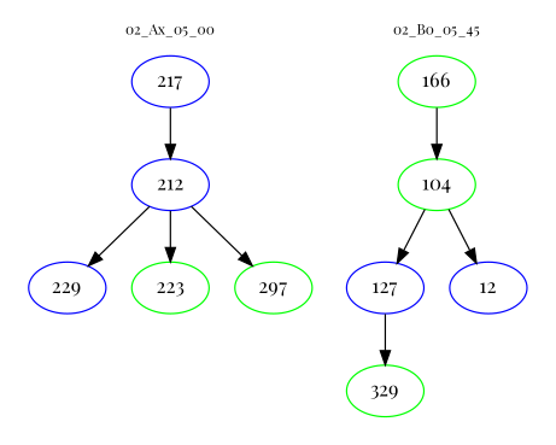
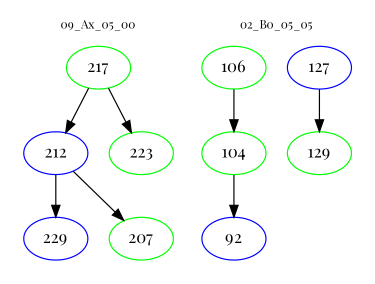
  digraph {
    fontname="Playfair Display"
    node [color=blue fontname="Playfair Display"]
    edge [color=black fontname="Playfair Display"]
-   n1 [label=217]
+   n1 [color=green label=217]
    n2 [label=212]
    n3 [label=229]
    n4 [color=green label=223]
-   n5 [color=green label=297]
+   n5 [color=green label=207]
    n6 [color=green label=104]
    n7 [label=127]
-   n8 [color=green label=166]
-   n9 [label=12]
-   n10 [color=green label=329]
+   n8 [color=green label=106]
+   n9 [label=92]
+   n10 [color=green label=129]
    subgraph cluster_1 {
      color=white
      fontsize=10
-     label="02_Ax_05_00"
+     label="09_Ax_05_00"
      n1
      n2
      n3
      n4
      n5
    }
    subgraph cluster_2 {
      color=white
      fontsize=10
-     label="02_B0_05_45"
+     label="02_B0_05_05"
      n6
      n7
      n8
      n9
      n10
    }
    n1 -> n2
-   n2 -> n4
+   n1 -> n4
    n2 -> n3
    n2 -> n5
-   n6 -> n7
    n6 -> n9
    n7 -> n10
    n8 -> n6
  }
